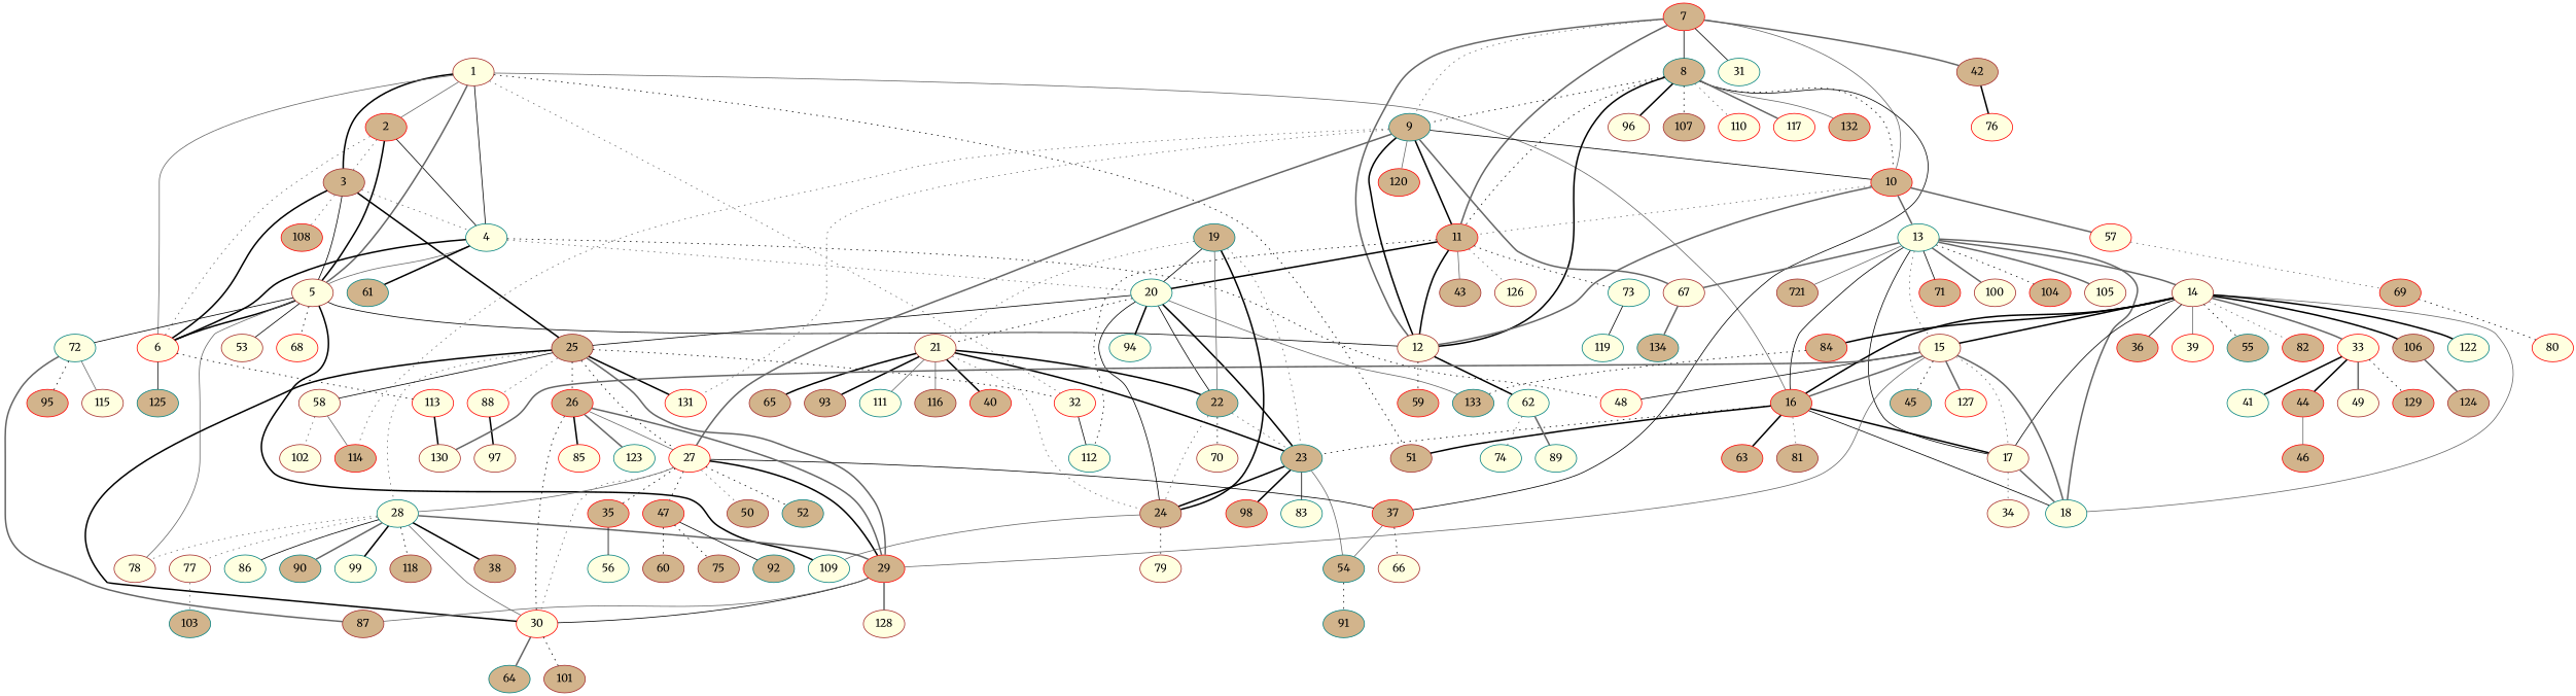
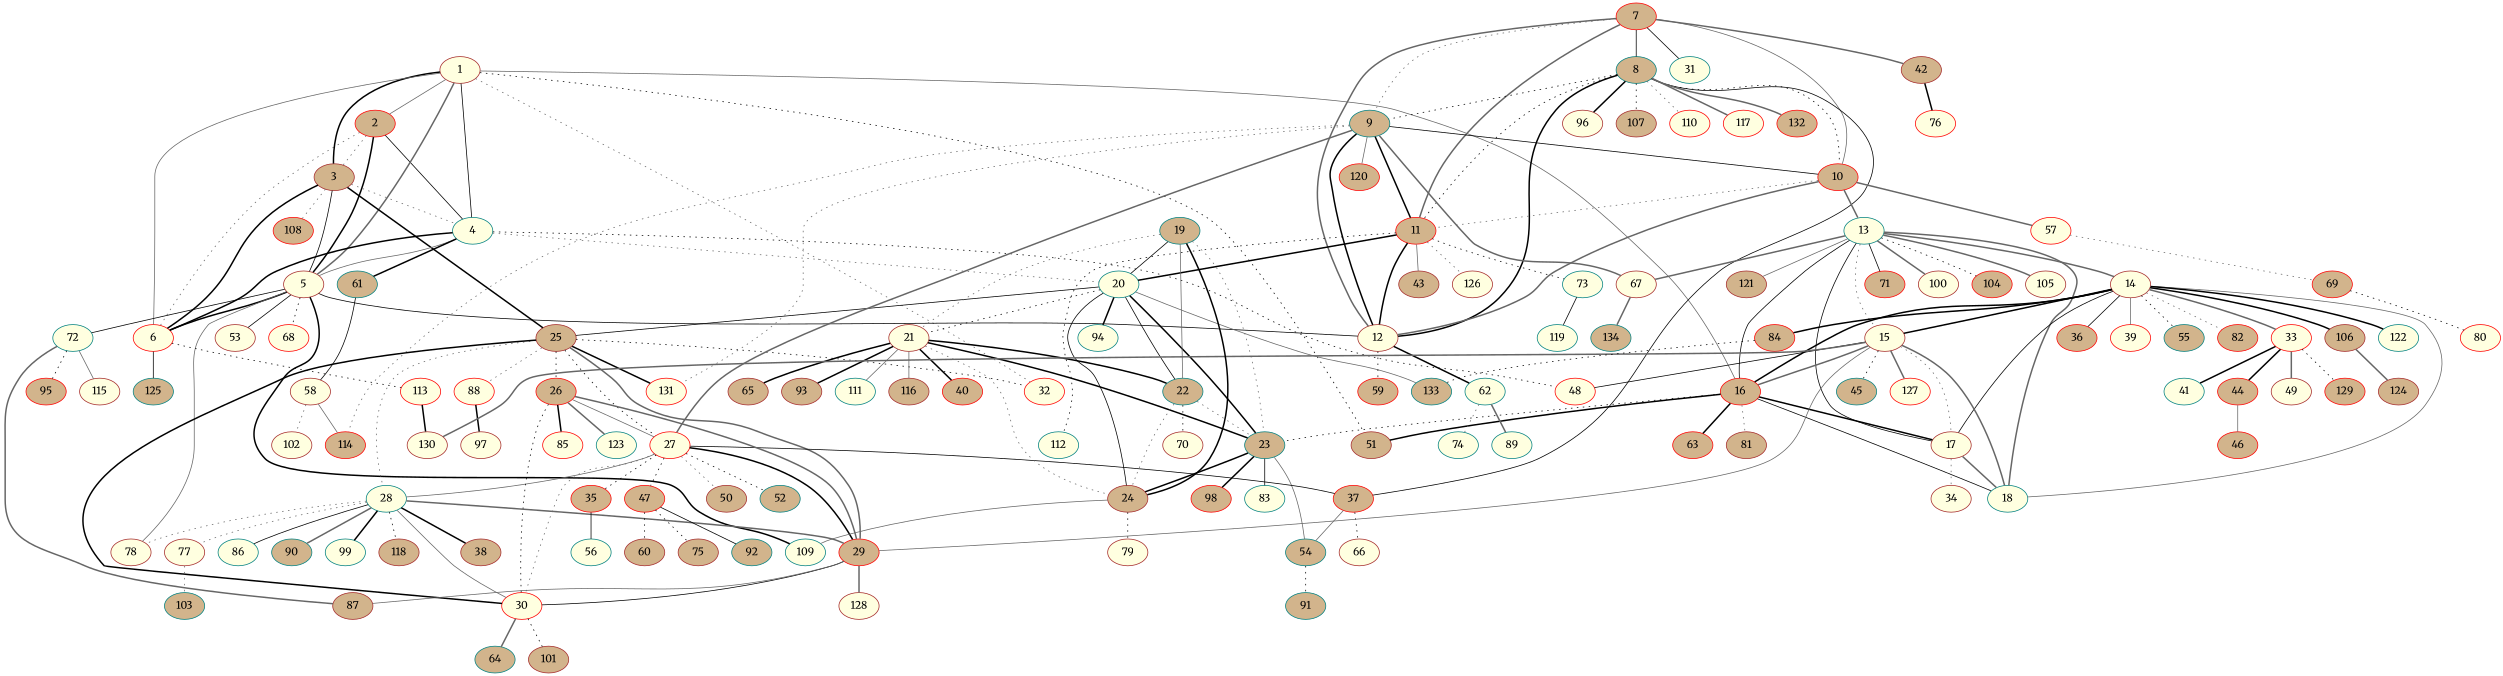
  graph {
    fontname=Merriweather
    node [color=brown fillcolor=tan fontname=Merriweather style=filled]
    edge [color=black fontname=Merriweather style=bold]
    2 [color=red]
    1 [fillcolor=lightyellow]
    3
    4 [color=teal fillcolor=lightyellow]
    5 [fillcolor=lightyellow]
    6 [color=red fillcolor=lightyellow]
    16 [color=red]
    32 [color=red fillcolor=lightyellow]
    51
    25
    108 [color=red]
    20 [color=teal fillcolor=lightyellow]
    48 [color=red fillcolor=lightyellow]
    61 [color=teal]
    12 [fillcolor=lightyellow]
    53 [fillcolor=lightyellow]
    68 [color=red fillcolor=lightyellow]
    72 [color=teal fillcolor=lightyellow]
    78 [fillcolor=lightyellow]
    109 [color=teal fillcolor=lightyellow]
    113 [color=red fillcolor=lightyellow]
    125 [color=teal]
    17 [fillcolor=lightyellow]
    18 [color=teal fillcolor=lightyellow]
    23 [color=teal]
    63 [color=red]
    81
    112 [color=teal fillcolor=lightyellow]
    27 [color=red fillcolor=lightyellow]
    131 [color=red fillcolor=lightyellow]
    29 [color=red]
    26 [color=red]
    28 [color=teal fillcolor=lightyellow]
    30 [color=red fillcolor=lightyellow]
    58 [fillcolor=lightyellow]
    88 [color=red fillcolor=lightyellow]
    21 [fillcolor=lightyellow]
    22 [color=teal]
    24
    94 [color=teal fillcolor=lightyellow]
    133 [color=teal]
    59 [color=red]
    62 [color=teal fillcolor=lightyellow]
    87
    95 [color=red]
    115 [fillcolor=lightyellow]
    130 [fillcolor=lightyellow]
    7 [color=red]
    8 [color=teal]
    9 [color=teal]
    10 [color=red]
    11 [color=red]
    31 [color=teal fillcolor=lightyellow]
    42
    37 [color=red]
    96 [fillcolor=lightyellow]
    107
    110 [color=red fillcolor=lightyellow]
    117 [color=red fillcolor=lightyellow]
    132 [color=red]
    67 [fillcolor=lightyellow]
    114 [color=red]
    120 [color=red]
    13 [color=teal fillcolor=lightyellow]
    57 [color=red fillcolor=lightyellow]
    43
    73 [color=teal fillcolor=lightyellow]
    126 [fillcolor=lightyellow]
    76 [color=red fillcolor=lightyellow]
    54 [color=teal]
    66 [fillcolor=lightyellow]
    35 [color=red]
    47 [color=red]
    50
    52 [color=teal]
    134 [color=teal]
    14 [fillcolor=lightyellow]
    15 [fillcolor=lightyellow]
    71 [color=red]
    100 [fillcolor=lightyellow]
    104 [color=red]
    105 [fillcolor=lightyellow]
-   121 [label=721]
+   121
    69 [color=red]
    119 [color=teal fillcolor=lightyellow]
    74 [color=teal fillcolor=lightyellow]
    89 [color=teal fillcolor=lightyellow]
    33 [color=red fillcolor=lightyellow]
    36 [color=red]
    39 [color=red fillcolor=lightyellow]
    55 [color=teal]
    82 [color=red]
    84 [color=red]
    106
    122 [color=teal fillcolor=lightyellow]
    45 [color=teal]
    127 [color=red fillcolor=lightyellow]
    34 [fillcolor=lightyellow]
    41 [color=teal fillcolor=lightyellow]
    44 [color=red]
    49 [fillcolor=lightyellow]
    129 [color=red]
    124
    128 [fillcolor=lightyellow]
    83 [color=teal fillcolor=lightyellow]
    98 [color=red]
    19 [color=teal]
    40 [color=red]
    65
    93
    111 [color=teal fillcolor=lightyellow]
    116
    70 [fillcolor=lightyellow]
    79 [fillcolor=lightyellow]
    91 [color=teal]
    85 [color=red fillcolor=lightyellow]
    123 [color=teal fillcolor=lightyellow]
    38
    77 [fillcolor=lightyellow]
    86 [color=teal fillcolor=lightyellow]
    90 [color=teal]
    99 [color=teal fillcolor=lightyellow]
    118
    64 [color=teal]
    101
    102 [fillcolor=lightyellow]
    97 [fillcolor=lightyellow]
    56 [color=teal fillcolor=lightyellow]
    60
    75
    92 [color=teal]
    103 [color=teal]
    46 [color=red]
    80 [color=red fillcolor=lightyellow]
    2 -- 3 [color=gray40 style=dotted]
    2 -- 4 [style=solid]
    2 -- 5
    2 -- 6 [color=gray40 style=dotted]
    1 -- 2 [color=gray40 style=solid]
    1 -- 3
    1 -- 4 [style=solid]
    1 -- 5 [color=gray40]
    1 -- 6 [color=gray40 style=solid]
    1 -- 16 [color=gray40 style=solid]
    1 -- 32 [color=gray40 style=dotted]
    1 -- 51 [style=dotted]
    3 -- 4 [color=gray40 style=dotted]
    3 -- 5 [style=solid]
    3 -- 6
    3 -- 25
    3 -- 108 [color=gray40 style=dotted]
    4 -- 5 [color=gray40 style=solid]
    4 -- 6
    4 -- 20 [color=gray40 style=dotted]
    4 -- 48 [style=dotted]
    4 -- 61
    5 -- 6
    5 -- 12 [style=solid]
    5 -- 53 [style=solid]
    5 -- 68 [style=dotted]
    5 -- 72 [style=solid]
    5 -- 78 [color=gray40 style=solid]
    5 -- 109
    6 -- 113 [style=dotted]
    6 -- 125 [style=solid]
    16 -- 51
    16 -- 17
    16 -- 18 [style=solid]
    16 -- 23 [style=dotted]
    16 -- 63
    16 -- 81 [color=gray40 style=dotted]
-   32 -- 112 [style=solid]
    25 -- 32 [style=dotted]
    25 -- 27 [style=dotted]
    25 -- 131
    25 -- 29 [color=gray40]
    25 -- 26 [style=dotted]
    25 -- 28 [color=gray40 style=dotted]
    25 -- 30
-   25 -- 58 [style=solid]
+   61 -- 58 [style=solid]
    25 -- 88 [color=gray40 style=dotted]
    20 -- 25 [style=solid]
    20 -- 23
    20 -- 21 [style=dotted]
    20 -- 22 [style=solid]
    20 -- 24 [style=solid]
    20 -- 94
    20 -- 133 [color=gray40 style=solid]
    12 -- 59 [style=dotted]
    12 -- 62
    72 -- 87 [color=gray40]
    72 -- 95 [style=dotted]
    72 -- 115 [color=gray40 style=solid]
    113 -- 130
    17 -- 18 [color=gray40]
    17 -- 34 [color=gray40 style=dotted]
    23 -- 24
    23 -- 54 [color=gray40 style=solid]
    23 -- 83 [style=solid]
    23 -- 98
    27 -- 29
    27 -- 28 [color=gray40 style=solid]
    27 -- 30 [color=gray40 style=dotted]
    27 -- 37 [style=solid]
    27 -- 35 [style=dotted]
    27 -- 47 [style=dotted]
    27 -- 50 [color=gray40 style=dotted]
    27 -- 52 [style=dotted]
    29 -- 30 [style=solid]
    29 -- 87 [color=gray40 style=solid]
    29 -- 128 [color=gray40]
    26 -- 27 [color=gray40 style=solid]
    26 -- 29 [color=gray40]
    26 -- 30 [style=dotted]
    26 -- 85
    26 -- 123 [color=gray40]
    28 -- 78 [color=gray40 style=dotted]
    28 -- 29 [color=gray40]
    28 -- 30 [color=gray40 style=solid]
    28 -- 38
    28 -- 77 [color=gray40 style=dotted]
    28 -- 86 [style=solid]
    28 -- 90 [color=gray40]
    28 -- 99
    28 -- 118 [style=dotted]
    30 -- 64 [color=gray40]
    30 -- 101 [style=dotted]
    58 -- 114 [color=gray40 style=solid]
    58 -- 102 [color=gray40 style=dotted]
    88 -- 97
    21 -- 23
    21 -- 22
    21 -- 24 [color=gray40 style=dotted]
    21 -- 40
    21 -- 65
    21 -- 93
    21 -- 111 [color=gray40 style=solid]
    21 -- 116 [color=gray40 style=solid]
    22 -- 23 [color=gray40 style=dotted]
    22 -- 24 [color=gray40 style=dotted]
    22 -- 70 [style=dotted]
    24 -- 109 [color=gray40 style=solid]
    24 -- 79 [style=dotted]
    62 -- 74 [color=gray40 style=dotted]
    62 -- 89 [color=gray40]
    7 -- 12 [color=gray40]
    7 -- 8 [style=solid]
    7 -- 9 [color=gray40 style=dotted]
    7 -- 10 [color=gray40 style=solid]
    7 -- 11 [color=gray40]
    7 -- 31 [style=solid]
    7 -- 42 [color=gray40]
    8 -- 12
    8 -- 9 [style=dotted]
    8 -- 10 [style=dotted]
    8 -- 11 [style=dotted]
    8 -- 37 [style=solid]
    8 -- 96
    8 -- 107 [style=dotted]
    8 -- 110 [color=gray40 style=dotted]
    8 -- 117 [color=gray40]
-   8 -- 132 [color=gray40 style=solid]
+   8 -- 132 [color=gray40]
    9 -- 12
    9 -- 27 [color=gray40]
    9 -- 131 [color=gray40 style=dotted]
    9 -- 10 [style=solid]
    9 -- 11
    9 -- 67 [color=gray40]
    9 -- 114 [color=gray40 style=dotted]
    9 -- 120 [color=gray40 style=solid]
    10 -- 12 [color=gray40]
    10 -- 11 [color=gray40 style=dotted]
    10 -- 13 [color=gray40]
    10 -- 57 [color=gray40]
    11 -- 20
    11 -- 12
    11 -- 112 [style=dotted]
    11 -- 43 [color=gray40 style=solid]
    11 -- 73 [style=dotted]
    11 -- 126 [color=gray40 style=dotted]
    42 -- 76
    37 -- 54 [color=gray40 style=solid]
    37 -- 66 [style=dotted]
    67 -- 134 [color=gray40]
    13 -- 16 [style=solid]
    13 -- 17 [style=solid]
    13 -- 18 [color=gray40]
    13 -- 67 [color=gray40]
    13 -- 14 [color=gray40]
    13 -- 15 [color=gray40 style=dotted]
    13 -- 71 [style=solid]
    13 -- 100 [color=gray40]
    13 -- 104 [style=dotted]
    13 -- 105 [color=gray40]
    13 -- 121 [color=gray40 style=solid]
    57 -- 69 [color=gray40 style=dotted]
    73 -- 119 [style=solid]
    54 -- 91 [style=dotted]
    35 -- 56 [style=solid]
    47 -- 60 [style=dotted]
    47 -- 75 [style=dotted]
    47 -- 92 [style=solid]
    14 -- 16
    14 -- 17 [style=solid]
    14 -- 18 [color=gray40 style=solid]
    14 -- 15
    14 -- 33 [color=gray40]
    14 -- 36 [style=solid]
    14 -- 39 [color=gray40 style=solid]
    14 -- 55 [style=dotted]
    14 -- 82 [color=gray40 style=dotted]
    14 -- 84
    14 -- 106
    14 -- 122
    15 -- 16 [color=gray40]
    15 -- 48 [style=solid]
    15 -- 17 [color=gray40 style=dotted]
    15 -- 18 [color=gray40]
    15 -- 29 [color=gray40 style=solid]
    15 -- 130 [color=gray40]
    15 -- 45 [style=dotted]
    15 -- 127 [color=gray40]
    69 -- 80 [style=dotted]
    33 -- 41
    33 -- 44
    33 -- 49 [color=gray40]
    33 -- 129 [style=dotted]
    84 -- 133 [style=dotted]
    106 -- 124 [color=gray40]
    44 -- 46 [color=gray40 style=solid]
    19 -- 20 [style=solid]
    19 -- 23 [color=gray40 style=dotted]
    19 -- 21 [color=gray40 style=dotted]
    19 -- 22 [color=gray40 style=solid]
    19 -- 24
    77 -- 103 [color=gray40 style=dotted]
  }
